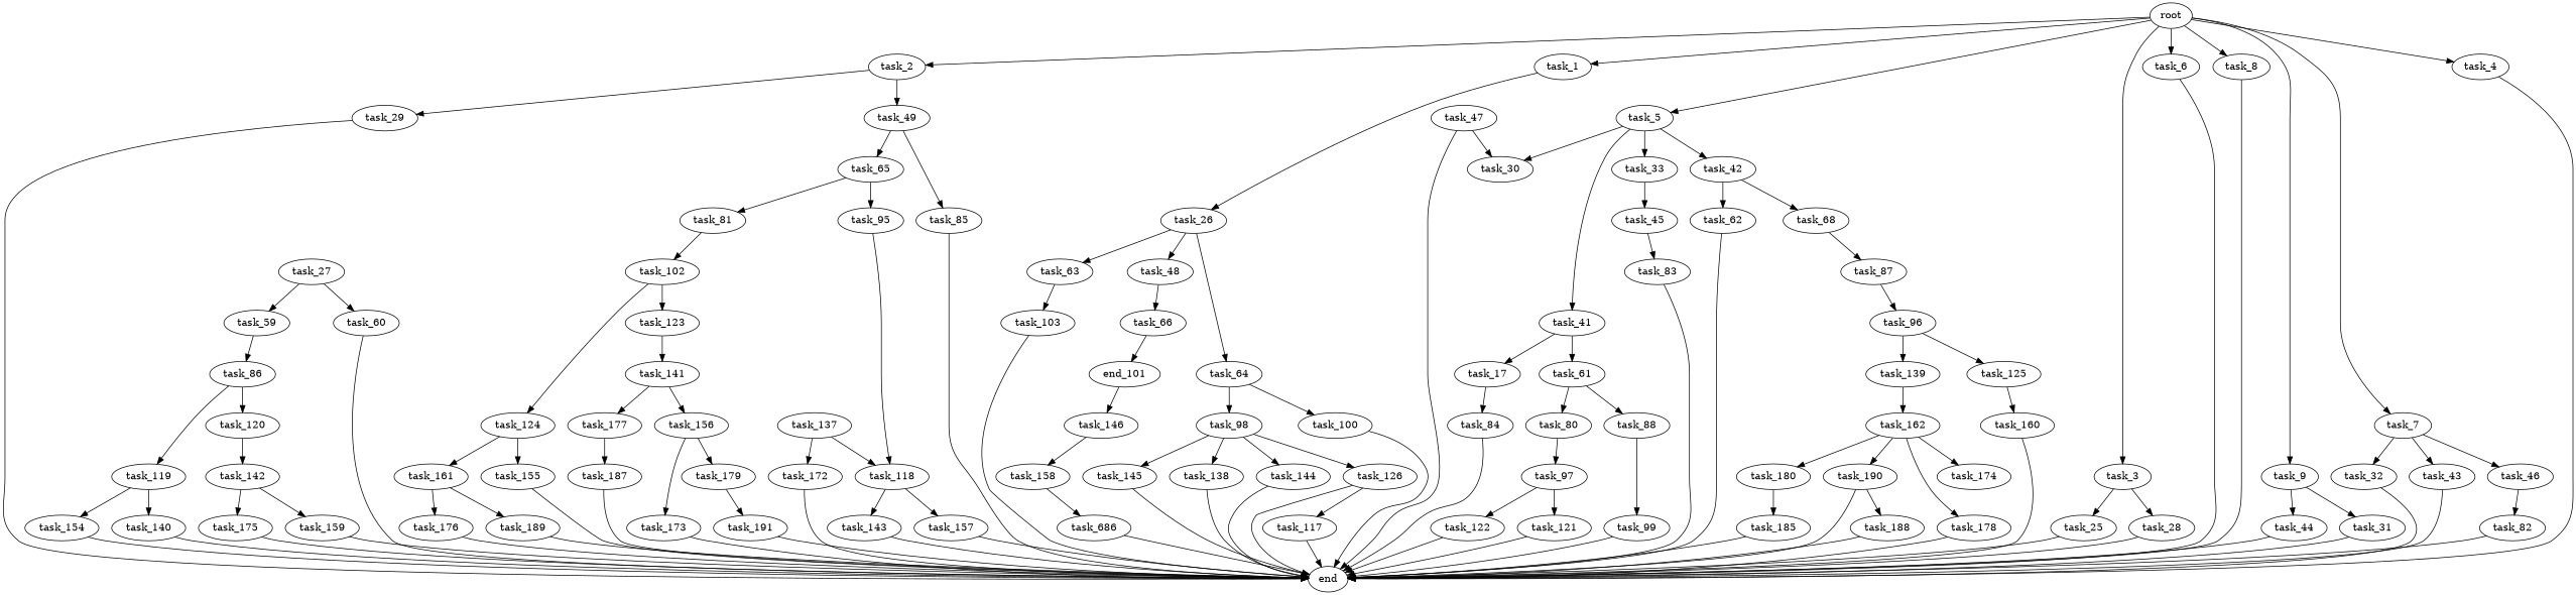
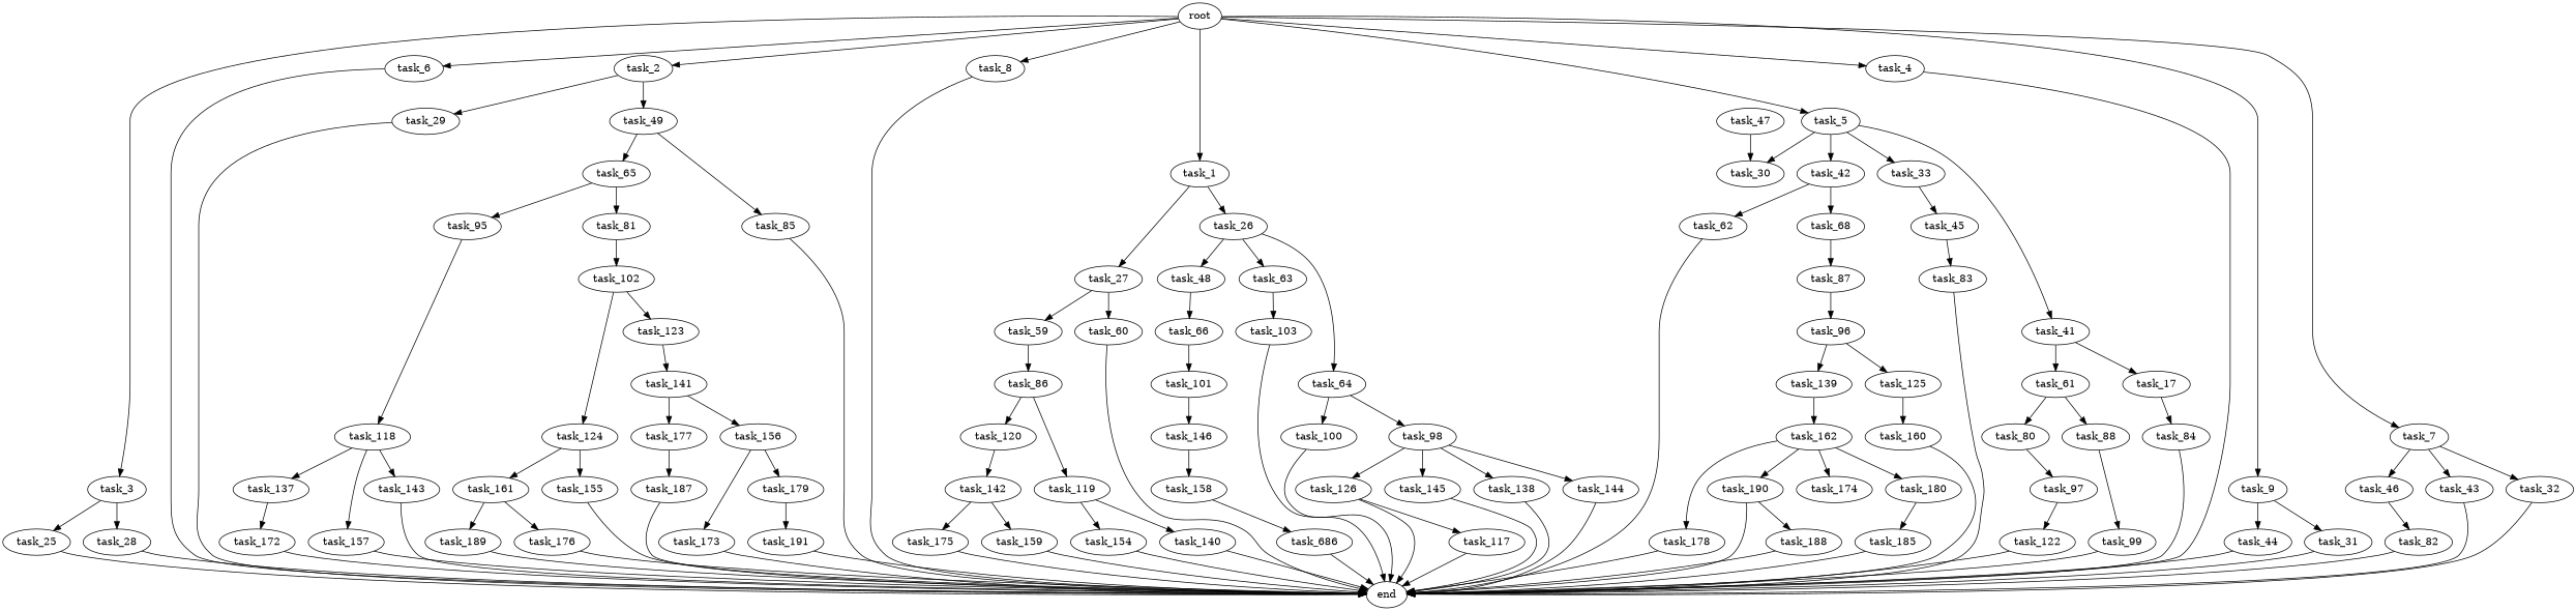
  digraph {
    task_173
    end
    task_65
    task_95
    task_81
    task_118
    task_102
    task_45
    task_83
    task_100
    task_27
    task_59
    task_60
    task_86
    task_47
    task_30
    task_3
    task_25
    task_28
    task_6
    task_141
    task_177
    task_156
    task_187
    task_179
    task_2
    task_49
    task_29
    task_85
    task_8
    task_44
    task_172
    task_1
    task_26
    task_48
    task_63
    task_64
    task_160
    task_84
    task_120
    task_119
    task_142
    task_154
    task_140
    task_117
    task_43
    task_33
    task_157
    task_143
    task_137
    task_189
    task_138
    task_97
-   task_121
    task_122
    task_5
    task_41
    task_42
    task_61
    n60 [label=task_17]
    task_62
    task_68
    task_66
-   task_101 [label=end_101]
+   task_101
    task_4
    task_185
    task_99
    task_175
    task_159
    task_96
    task_125
    task_139
    task_162
    task_82
    task_144
    task_161
    task_176
    task_191
    task_103
    task_98
    task_126
    task_145
    task_9
    task_31
    task_80
    task_88
    task_124
    task_155
    n89 [label=task_686]
    task_146
    root
    task_7
    task_32
    task_46
    task_158
    task_188
    task_180
    task_123
    task_87
    task_178
    task_190
    task_174
    task_173 -> end
    task_65 -> task_95
    task_65 -> task_81
    task_95 -> task_118
    task_81 -> task_102
    task_118 -> task_157
    task_118 -> task_143
-   task_137 -> task_118
+   task_118 -> task_137
    task_102 -> task_124
    task_102 -> task_123
    task_45 -> task_83
    task_83 -> end
    task_100 -> end
    task_27 -> task_59
    task_27 -> task_60
    task_59 -> task_86
    task_60 -> end
    task_86 -> task_120
    task_86 -> task_119
-   task_47 -> end
    task_47 -> task_30
    task_3 -> task_25
    task_3 -> task_28
    task_25 -> end
    task_28 -> end
    task_6 -> end
    task_141 -> task_177
    task_141 -> task_156
    task_177 -> task_187
    task_156 -> task_173
    task_156 -> task_179
    task_187 -> end
    task_179 -> task_191
    task_2 -> task_49
    task_2 -> task_29
    task_49 -> task_65
    task_49 -> task_85
    task_29 -> end
    task_85 -> end
    task_8 -> end
    task_44 -> end
    task_172 -> end
+   task_1 -> task_27
    task_1 -> task_26
    task_26 -> task_48
    task_26 -> task_63
    task_26 -> task_64
    task_48 -> task_66
    task_63 -> task_103
    task_64 -> task_100
    task_64 -> task_98
    task_160 -> end
    task_84 -> end
    task_120 -> task_142
    task_119 -> task_154
    task_119 -> task_140
    task_142 -> task_175
    task_142 -> task_159
    task_154 -> end
    task_140 -> end
    task_117 -> end
    task_43 -> end
    task_33 -> task_45
    task_157 -> end
    task_143 -> end
    task_137 -> task_172
    task_189 -> end
    task_138 -> end
-   task_97 -> task_121
    task_97 -> task_122
-   task_121 -> end
    task_122 -> end
    task_5 -> task_30
    task_5 -> task_33
    task_5 -> task_41
    task_5 -> task_42
    task_41 -> task_61
    task_41 -> n60
    task_42 -> task_62
    task_42 -> task_68
    task_61 -> task_80
    task_61 -> task_88
    n60 -> task_84
    task_62 -> end
    task_68 -> task_87
    task_66 -> task_101
    task_101 -> task_146
    task_4 -> end
    task_185 -> end
    task_99 -> end
    task_175 -> end
    task_159 -> end
    task_96 -> task_125
    task_96 -> task_139
    task_125 -> task_160
    task_139 -> task_162
    task_162 -> task_180
    task_162 -> task_178
    task_162 -> task_190
    task_162 -> task_174
    task_82 -> end
    task_144 -> end
    task_161 -> task_189
    task_161 -> task_176
    task_176 -> end
    task_191 -> end
    task_103 -> end
    task_98 -> task_138
    task_98 -> task_144
    task_98 -> task_126
    task_98 -> task_145
    task_126 -> end
    task_126 -> task_117
    task_145 -> end
    task_9 -> task_44
    task_9 -> task_31
    task_31 -> end
    task_80 -> task_97
    task_88 -> task_99
    task_124 -> task_161
    task_124 -> task_155
    task_155 -> end
    n89 -> end
    task_146 -> task_158
    root -> task_3
    root -> task_6
    root -> task_2
    root -> task_8
    root -> task_1
    root -> task_5
    root -> task_4
    root -> task_9
    root -> task_7
    task_7 -> task_43
    task_7 -> task_32
    task_7 -> task_46
    task_32 -> end
    task_46 -> task_82
    task_158 -> n89
    task_188 -> end
    task_180 -> task_185
    task_123 -> task_141
    task_87 -> task_96
    task_178 -> end
    task_190 -> end
    task_190 -> task_188
  }
